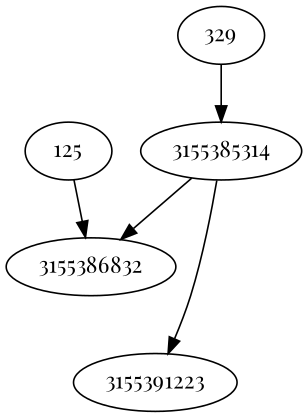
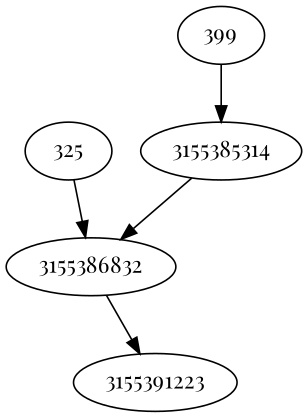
  strict digraph {
    fontname="Playfair Display"
    node [fontname="Playfair Display"]
    edge [fontname="Playfair Display"]
    3155385314
    3155386832
    n3 [label=3155391223]
-   325 [label=125]
-   329
+   325
+   329 [label=399]
    3155385314 -> 3155386832
-   3155385314 -> n3
+   3155386832 -> n3
    325 -> 3155386832
    329 -> 3155385314
  }
